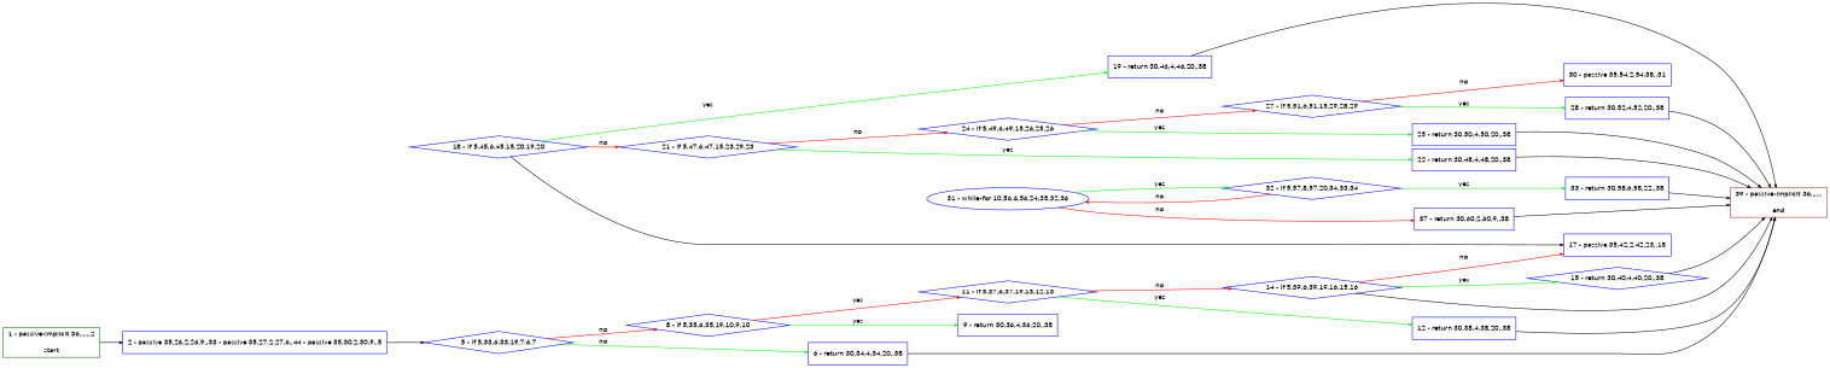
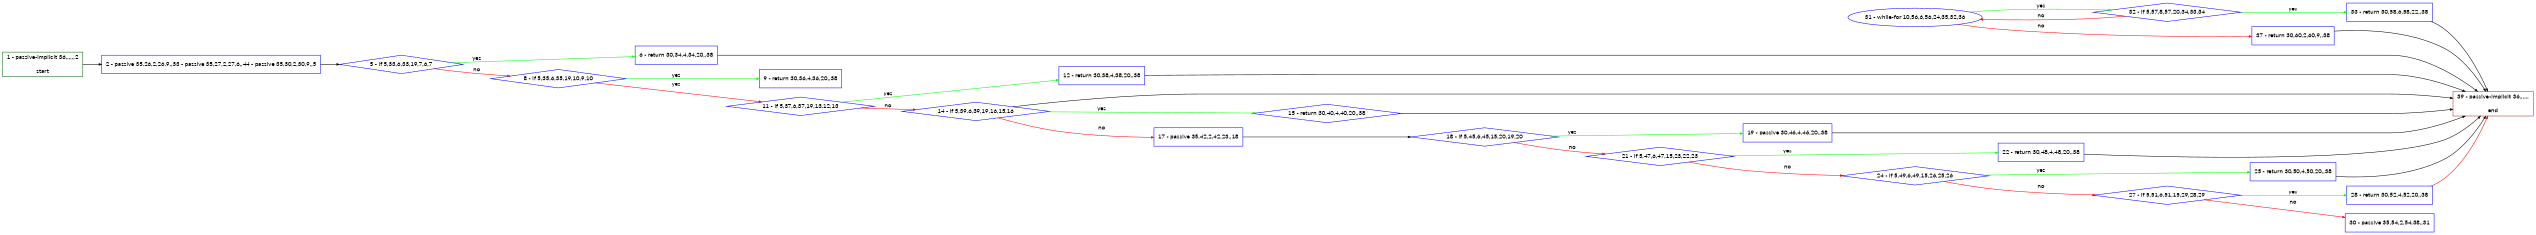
  digraph {
    bgcolor=white
    compound=true
    fillcolor="#FFFFCC"
    fontname=Lato
    fontsize=12
    pack=true
    packmode=clust
    rankdir=LR
    style="rounded,filled"
    node [color="#0000ff" compound=true fillcolor="#ffffff" fixedsize=false fontname=Lato fontsize=12 node_initialized=no shape=box style=filled]
    edge [arrowhead=normal arrowsize=0.5 arrowtail=none color="#000000" compound=true dir=forward fontcolor=black fontname=Lato fontsize=12]
    n1 [label="2 - passive 35,26,2,26,9,,33 - passive 35,27,2,27,6,,44 - passive 35,30,2,30,9,,5"]
    n2 [label="5 - if 5,33,6,33,19,7,6,7" shape=diamond]
    n3 [label="6 - return 30,34,4,34,20,,38"]
    n4 [label="8 - if 5,35,6,35,19,10,9,10" shape=diamond]
    n5 [color="#006400" label="1 - passive-implicit 36,,,,,,2\n\nstart"]
    n6 [color="#a52a2a" label="39 - passive-implicit 36,,,,,,\n\nend"]
    n7 [label="9 - return 30,36,4,36,20,,38"]
    n8 [label="11 - if 5,37,6,37,19,13,12,13" shape=diamond]
    n9 [label="12 - return 30,38,4,38,20,,38"]
    n10 [label="14 - if 5,39,6,39,19,16,15,16" shape=diamond]
    n11 [label="15 - return 30,40,4,40,20,,38" shape=diamond]
    n12 [label="17 - passive 35,42,2,42,23,,18"]
    n13 [label="18 - if 5,45,6,45,15,20,19,20" shape=diamond]
-   n14 [label="19 - return 30,46,4,46,20,,38"]
-   n15 [label="21 - if 5,47,6,47,15,23,29,23" shape=diamond]
+   n14 [label="19 - passive 30,46,4,46,20,,38"]
+   n15 [label="21 - if 5,47,6,47,15,23,22,23" shape=diamond]
    n16 [label="22 - return 30,48,4,48,20,,38"]
    n17 [label="24 - if 5,49,6,49,15,26,25,26" shape=diamond]
    n18 [label="25 - return 30,50,4,50,20,,38"]
    n19 [label="27 - if 5,51,6,51,15,29,28,29" shape=diamond]
    n20 [label="28 - return 30,52,4,52,20,,38"]
    n21 [label="30 - passive 35,54,2,54,38,,31"]
    n22 [label="31 - while-for 10,56,6,56,24,35,32,36" shape=oval]
    n23 [label="32 - if 5,57,8,57,20,34,33,34" shape=diamond]
    n24 [label="37 - return 30,60,2,60,9,,38"]
    n25 [label="33 - return 30,58,6,58,22,,38"]
    n1 -> n2
-   n2 -> n3 [color="#00ff00" label=no]
+   n2 -> n3 [color="#00ff00" label=yes]
    n2 -> n4 [color="#ff0000" label=no]
    n3 -> n6
    n4 -> n7 [color="#00ff00" label=yes]
    n4 -> n8 [color="#ff0000" label=yes]
    n5 -> n1
    n8 -> n9 [color="#00ff00" label=yes]
    n8 -> n10 [color="#ff0000" label=no]
    n9 -> n6
    n10 -> n6
    n10 -> n11 [color="#00ff00" label=yes]
    n10 -> n12 [color="#ff0000" label=no]
    n11 -> n6
-   n13 -> n12
+   n12 -> n13
    n13 -> n14 [color="#00ff00" label=yes]
    n13 -> n15 [color="#ff0000" label=no]
    n14 -> n6
    n15 -> n16 [color="#00ff00" label=yes]
    n15 -> n17 [color="#ff0000" label=no]
    n16 -> n6
    n17 -> n18 [color="#00ff00" label=yes]
    n17 -> n19 [color="#ff0000" label=no]
    n18 -> n6
    n19 -> n20 [color="#00ff00" label=yes]
    n19 -> n21 [color="#ff0000" label=no]
-   n20 -> n6
+   n20 -> n6 [color="#ff0000"]
    n22 -> n23 [color="#00ff00" label=yes]
    n22 -> n24 [color="#ff0000" label=no]
    n23 -> n22 [color="#ff0000" label=no]
    n23 -> n25 [color="#00ff00" label=yes]
    n24 -> n6
    n25 -> n6
  }
